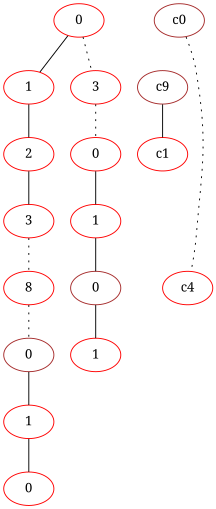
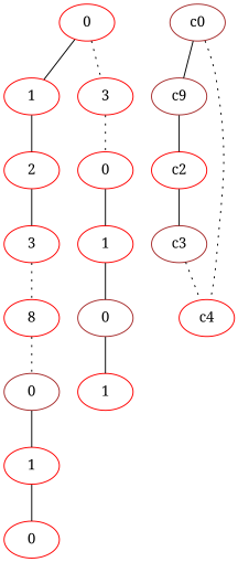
  graph {
    fontname="Noto Serif"
    node [color=red fontname="Noto Serif"]
    edge [fontname="Noto Serif"]
    n1 [label=0]
    n2 [label=1]
    n3 [label=3]
    n4 [label=2]
    n5 [label=0]
    n6 [label=3]
    n7 [label=8]
    n8 [color=brown label=0]
    n9 [label=1]
    n10 [label=0]
    n11 [label=1]
    n12 [color=brown label=0]
    n13 [label=1]
    c0 [color=brown]
    n15 [color=brown label=c9]
    c4
-   c2 [label=c1]
+   c2
+   c3 [color=brown]
    n1 -- n2
    n1 -- n3 [style=dotted]
    n2 -- n4
    n3 -- n5 [style=dotted]
    n4 -- n6
    n5 -- n11
    n6 -- n7 [style=dotted]
    n7 -- n8 [style=dotted]
    n8 -- n9
    n9 -- n10
    n11 -- n12
    n12 -- n13
+   c0 -- n15
    c0 -- c4 [style=dotted]
    n15 -- c2
+   c2 -- c3
+   c3 -- c4 [style=dotted]
  }
